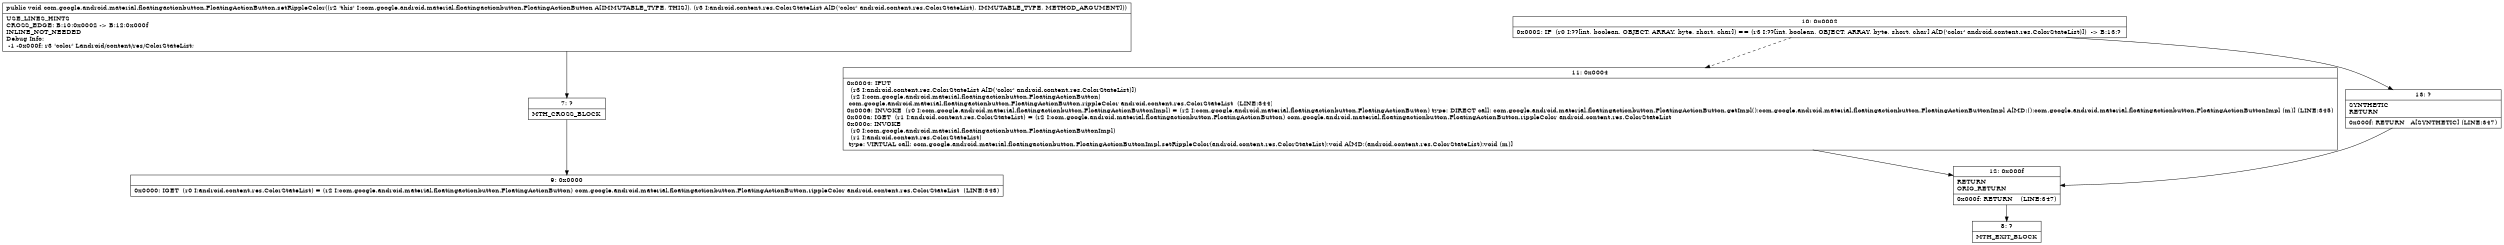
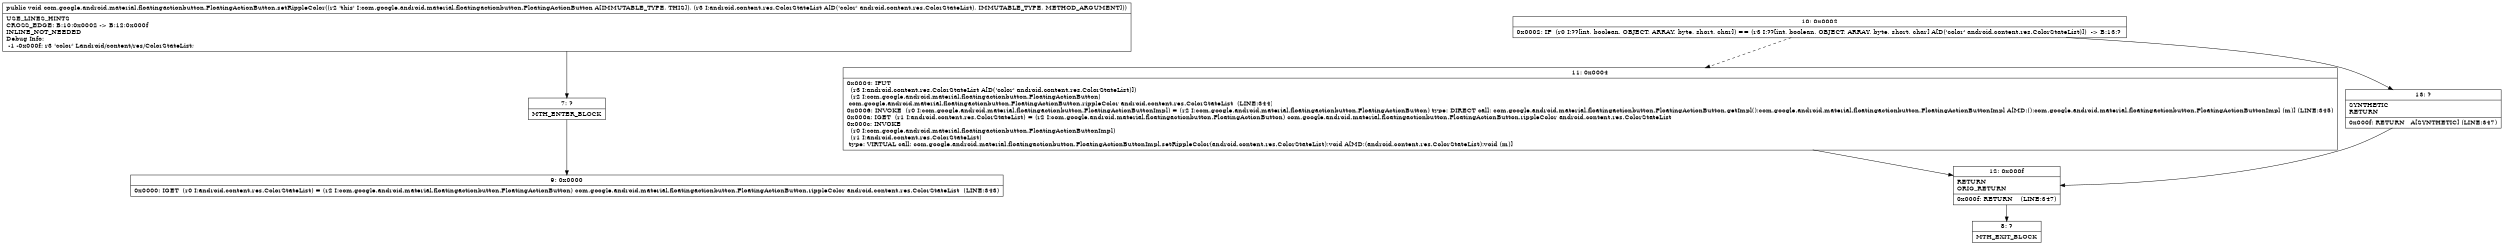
  digraph {
    node [shape=record]
-   n1 [label="{7\:\ ?|MTH_CROSS_BLOCK\l}"]
+   n1 [label="{7\:\ ?|MTH_ENTER_BLOCK\l}"]
    n2 [label="{9\:\ 0x0000|0x0000: IGET  (r0 I:android.content.res.ColorStateList) = (r2 I:com.google.android.material.floatingactionbutton.FloatingActionButton) com.google.android.material.floatingactionbutton.FloatingActionButton.rippleColor android.content.res.ColorStateList  (LINE:343)\l}"]
    n3 [label="{10\:\ 0x0002|0x0002: IF  (r0 I:??[int, boolean, OBJECT, ARRAY, byte, short, char]) == (r3 I:??[int, boolean, OBJECT, ARRAY, byte, short, char] A[D('color' android.content.res.ColorStateList)])  \-\> B:13:? \l}"]
    n4 [label="{11\:\ 0x0004|0x0004: IPUT  \l  (r3 I:android.content.res.ColorStateList A[D('color' android.content.res.ColorStateList)])\l  (r2 I:com.google.android.material.floatingactionbutton.FloatingActionButton)\l com.google.android.material.floatingactionbutton.FloatingActionButton.rippleColor android.content.res.ColorStateList  (LINE:344)\l0x0006: INVOKE  (r0 I:com.google.android.material.floatingactionbutton.FloatingActionButtonImpl) = (r2 I:com.google.android.material.floatingactionbutton.FloatingActionButton) type: DIRECT call: com.google.android.material.floatingactionbutton.FloatingActionButton.getImpl():com.google.android.material.floatingactionbutton.FloatingActionButtonImpl A[MD:():com.google.android.material.floatingactionbutton.FloatingActionButtonImpl (m)] (LINE:345)\l0x000a: IGET  (r1 I:android.content.res.ColorStateList) = (r2 I:com.google.android.material.floatingactionbutton.FloatingActionButton) com.google.android.material.floatingactionbutton.FloatingActionButton.rippleColor android.content.res.ColorStateList \l0x000c: INVOKE  \l  (r0 I:com.google.android.material.floatingactionbutton.FloatingActionButtonImpl)\l  (r1 I:android.content.res.ColorStateList)\l type: VIRTUAL call: com.google.android.material.floatingactionbutton.FloatingActionButtonImpl.setRippleColor(android.content.res.ColorStateList):void A[MD:(android.content.res.ColorStateList):void (m)]\l}"]
    n5 [label="{13\:\ ?|SYNTHETIC\lRETURN\l|0x000f: RETURN   A[SYNTHETIC] (LINE:347)\l}"]
    n6 [label="{12\:\ 0x000f|RETURN\lORIG_RETURN\l|0x000f: RETURN    (LINE:347)\l}"]
    n7 [label="{8\:\ ?|MTH_EXIT_BLOCK\l}"]
    n8 [label="{public void com.google.android.material.floatingactionbutton.FloatingActionButton.setRippleColor((r2 'this' I:com.google.android.material.floatingactionbutton.FloatingActionButton A[IMMUTABLE_TYPE, THIS]), (r3 I:android.content.res.ColorStateList A[D('color' android.content.res.ColorStateList), IMMUTABLE_TYPE, METHOD_ARGUMENT]))  | USE_LINES_HINTS\lCROSS_EDGE: B:10:0x0002 \-\> B:12:0x000f\lINLINE_NOT_NEEDED\lDebug Info:\l  \-1 \-0x000f: r3 'color' Landroid\/content\/res\/ColorStateList;\l}"]
    n1 -> n2
    n3 -> n4 [style=dashed]
    n3 -> n5
    n4 -> n6
    n5 -> n6
    n6 -> n7
    n8 -> n1
  }
